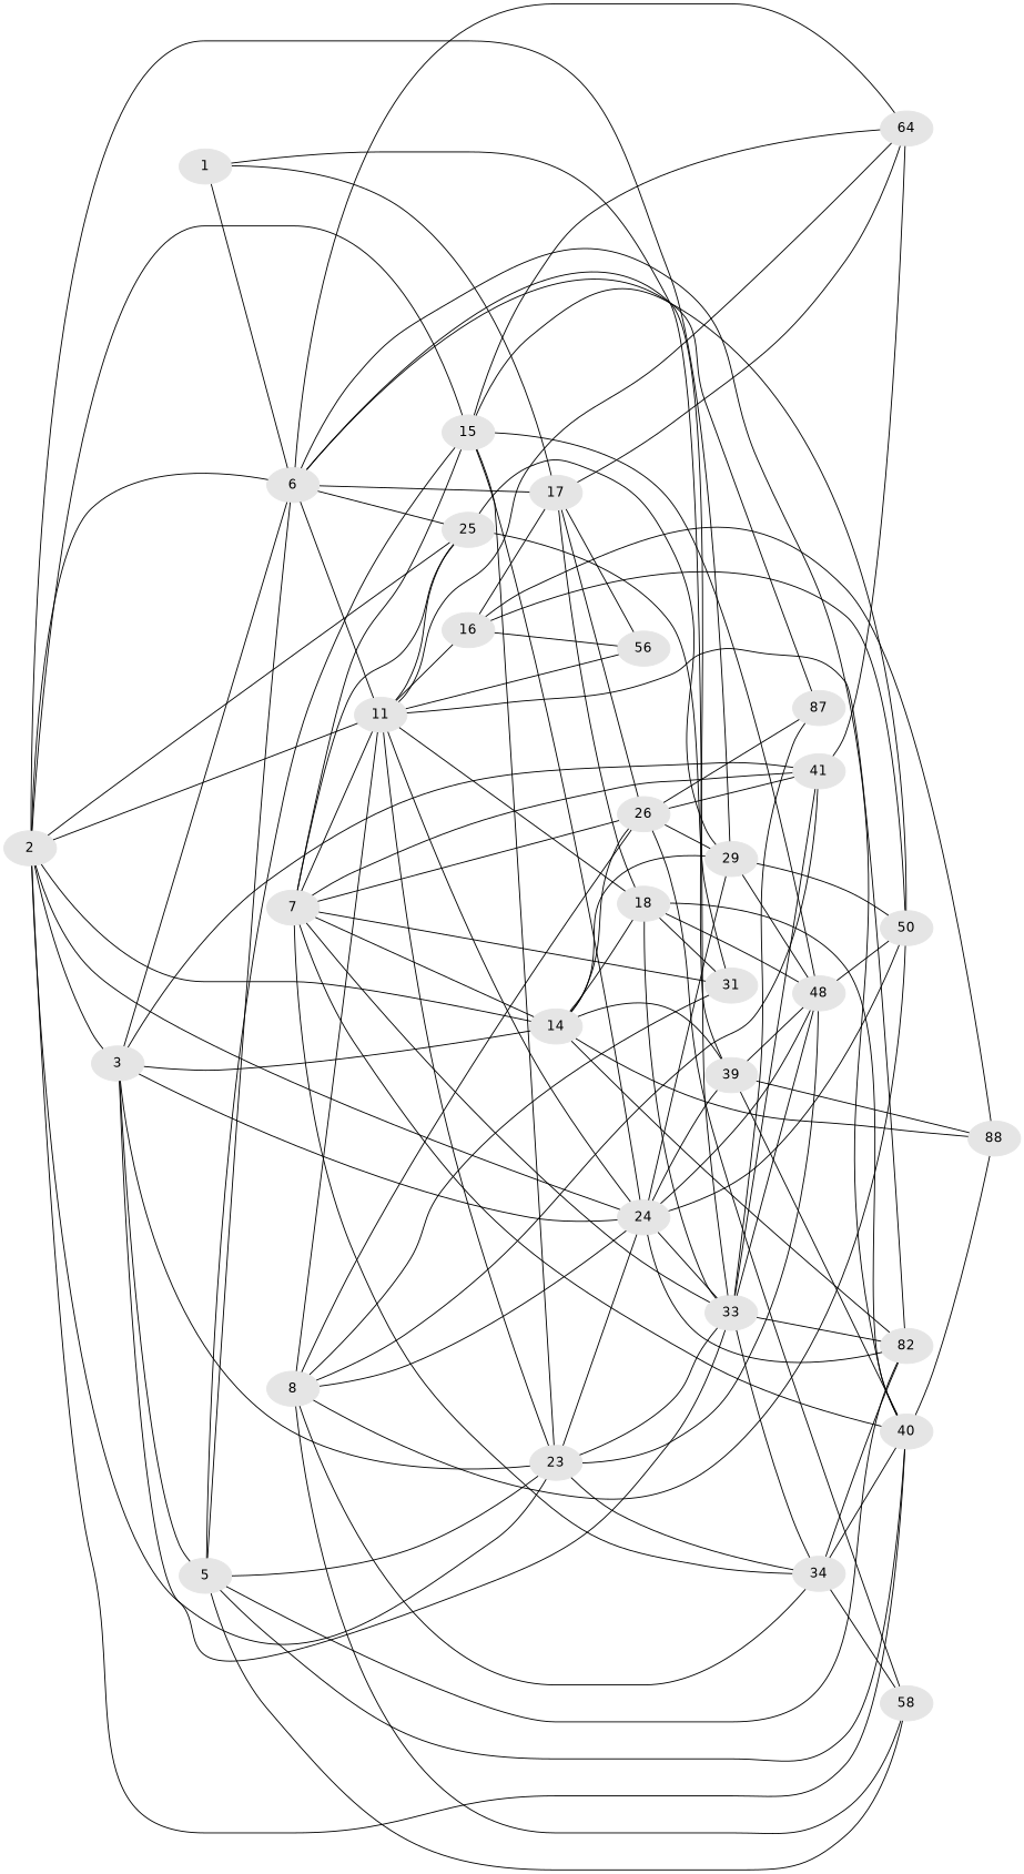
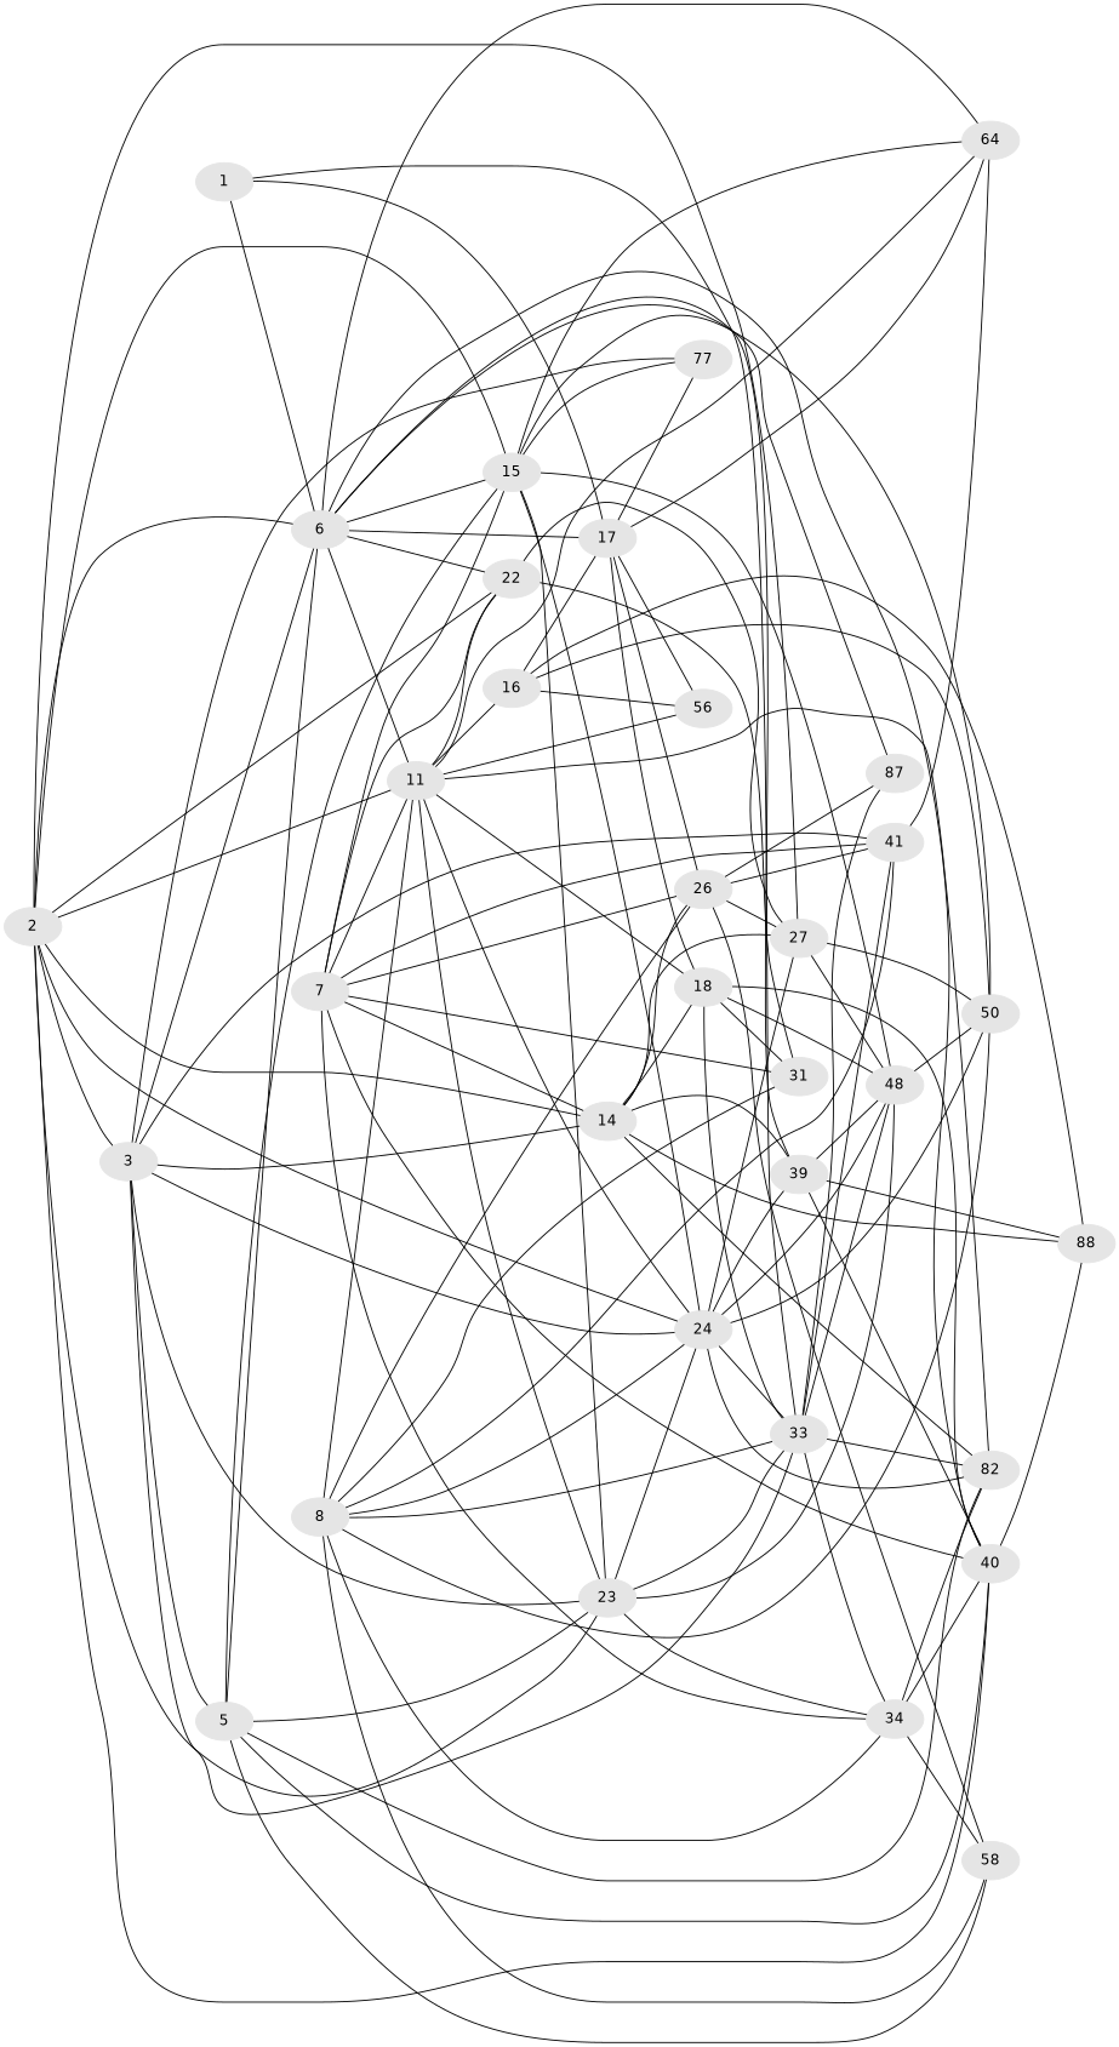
  graph {
    fontname="DejaVu Sans"
    rankdir=LR
    node [color=gray90 fontname="DejaVu Sans" style=filled]
    edge [fontname="DejaVu Sans"]
    6 [super="+36+10+81"]
    17 [super="+20+79"]
    11 [super="+100+13+35"]
    15 [super="+52+45+69"]
-   25 [super="+28"]
+   25 [super="+28" label=22]
    40 [super="+67+55"]
    39 [super="+74"]
    64 [super="+95"]
    87
    1
    33 [super="+73+93"]
+   77
    26 [super="+44"]
    18 [super="+63+59"]
    56
    41 [super="+60"]
    82 [super="+107"]
    34 [super="+43+89"]
    48 [super="+51+90"]
    2 [super="+94+58+30+80"]
    3 [super="+4+47+105+37"]
    14 [super="+22+31"]
    23 [super="+62+76"]
    24 [super="+57+46"]
-   27 [super="+32+75" label=29]
+   27 [super="+32+75"]
    5 [super="+19+49+9"]
    16 [super="+65+29"]
    88
    50 [super="+71+70"]
    n30 [label=31]
    n31 [label=58]
    7 [super="+12+21"]
    8 [super="+61+78"]
    6 -- 17
    6 -- 11
+   6 -- 15
    6 -- 25 [weight=2]
    6 -- 40
    6 -- 39
    6 -- 64
    6 -- 87
    17 -- 64
+   17 -- 77
    17 -- 26
    17 -- 18
    17 -- 56
    11 -- 25
    11 -- 64
    11 -- 18 [weight=2]
    11 -- 56
    11 -- 82
    11 -- 23
    11 -- 24
    11 -- 16
    15 -- 64 [weight=2]
+   15 -- 77
    15 -- 48
    15 -- 23 [weight=2]
    15 -- 24
    15 -- 50
    25 -- 27
    25 -- n30
    40 -- 88
    39 -- 40
    39 -- 48
    39 -- 88
    1 -- 6
    1 -- 17
    1 -- 33 [weight=2]
    33 -- 87 [weight=2]
    33 -- 41
    33 -- 82
    33 -- 34
    33 -- 48
    26 -- 87
    26 -- 41
    26 -- 27
    26 -- n31
    18 -- 40
    18 -- 33
    18 -- 48
    18 -- n30
    41 -- 64
    34 -- 40
    34 -- 82
    34 -- n31
    48 -- 50
    2 -- 6
    2 -- 11 [weight=2]
    2 -- 15 [weight=2]
    2 -- 25
    2 -- 40
    2 -- 3 [weight=3]
    2 -- 14
    2 -- 23
    2 -- 24
    2 -- 27
    3 -- 6
    3 -- 33
+   3 -- 77 [weight=2]
    3 -- 41
    3 -- 14
    3 -- 23
    3 -- 24
    3 -- 5
    14 -- 39
    14 -- 26
    14 -- 18
    14 -- 82
    14 -- 27 [weight=3]
    14 -- 88
    23 -- 33
    23 -- 34 [weight=2]
    23 -- 48
    23 -- 24
    24 -- 39
    24 -- 33
    24 -- 82
    24 -- 48
    24 -- 27
    24 -- 50
    27 -- 48
    27 -- 50
    5 -- 6 [weight=2]
    5 -- 15
    5 -- 40
    5 -- 82
    5 -- 23
    5 -- n31
    16 -- 17
    16 -- 56 [weight=2]
    16 -- 88
    16 -- 50
    7 -- 11
    7 -- 15 [weight=2]
    7 -- 25
    7 -- 40 [weight=3]
    7 -- 26
    7 -- 41
    7 -- 34
    7 -- 14
    7 -- n30
    8 -- 11
-   7 -- 33
+   8 -- 33
    8 -- 26
    8 -- 41
    8 -- 34
    8 -- 24
    8 -- 50
    8 -- n30
    8 -- n31
  }
